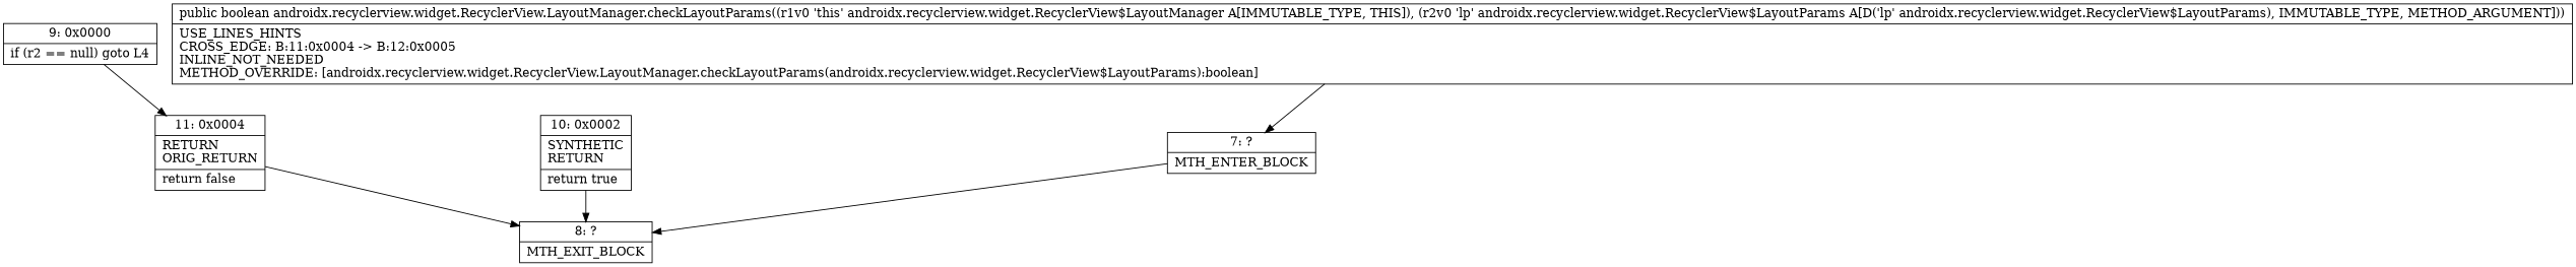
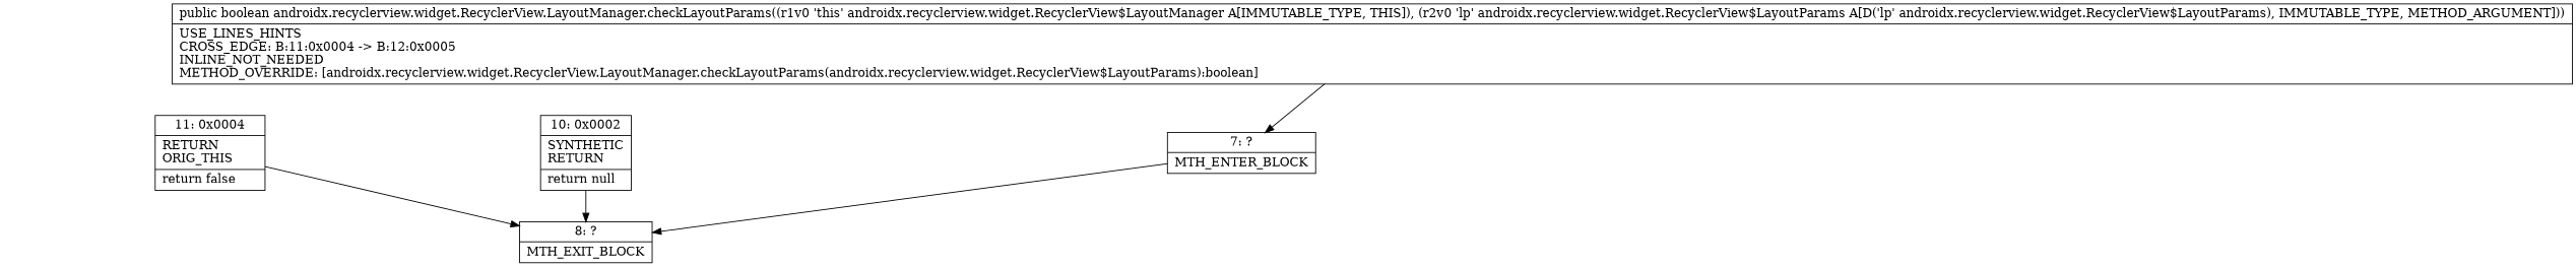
  digraph {
    node [shape=record]
    n1 [label="{7\:\ ?|MTH_ENTER_BLOCK\l}"]
    n2 [label="{8\:\ ?|MTH_EXIT_BLOCK\l}"]
-   n3 [label="{9\:\ 0x0000|if (r2 == null) goto L4\l}"]
-   n4 [label="{11\:\ 0x0004|RETURN\lORIG_RETURN\l|return false\l}"]
-   n5 [label="{10\:\ 0x0002|SYNTHETIC\lRETURN\l|return true\l}"]
+   n4 [label="{11\:\ 0x0004|RETURN\lORIG_THIS\l|return false\l}"]
+   n5 [label="{10\:\ 0x0002|SYNTHETIC\lRETURN\l|return null\l}"]
    n6 [label="{public boolean androidx.recyclerview.widget.RecyclerView.LayoutManager.checkLayoutParams((r1v0 'this' androidx.recyclerview.widget.RecyclerView$LayoutManager A[IMMUTABLE_TYPE, THIS]), (r2v0 'lp' androidx.recyclerview.widget.RecyclerView$LayoutParams A[D('lp' androidx.recyclerview.widget.RecyclerView$LayoutParams), IMMUTABLE_TYPE, METHOD_ARGUMENT]))  | USE_LINES_HINTS\lCROSS_EDGE: B:11:0x0004 \-\> B:12:0x0005\lINLINE_NOT_NEEDED\lMETHOD_OVERRIDE: [androidx.recyclerview.widget.RecyclerView.LayoutManager.checkLayoutParams(androidx.recyclerview.widget.RecyclerView$LayoutParams):boolean]\l}"]
    n1 -> n2
-   n3 -> n4
    n4 -> n2
    n5 -> n2
    n6 -> n1
  }
